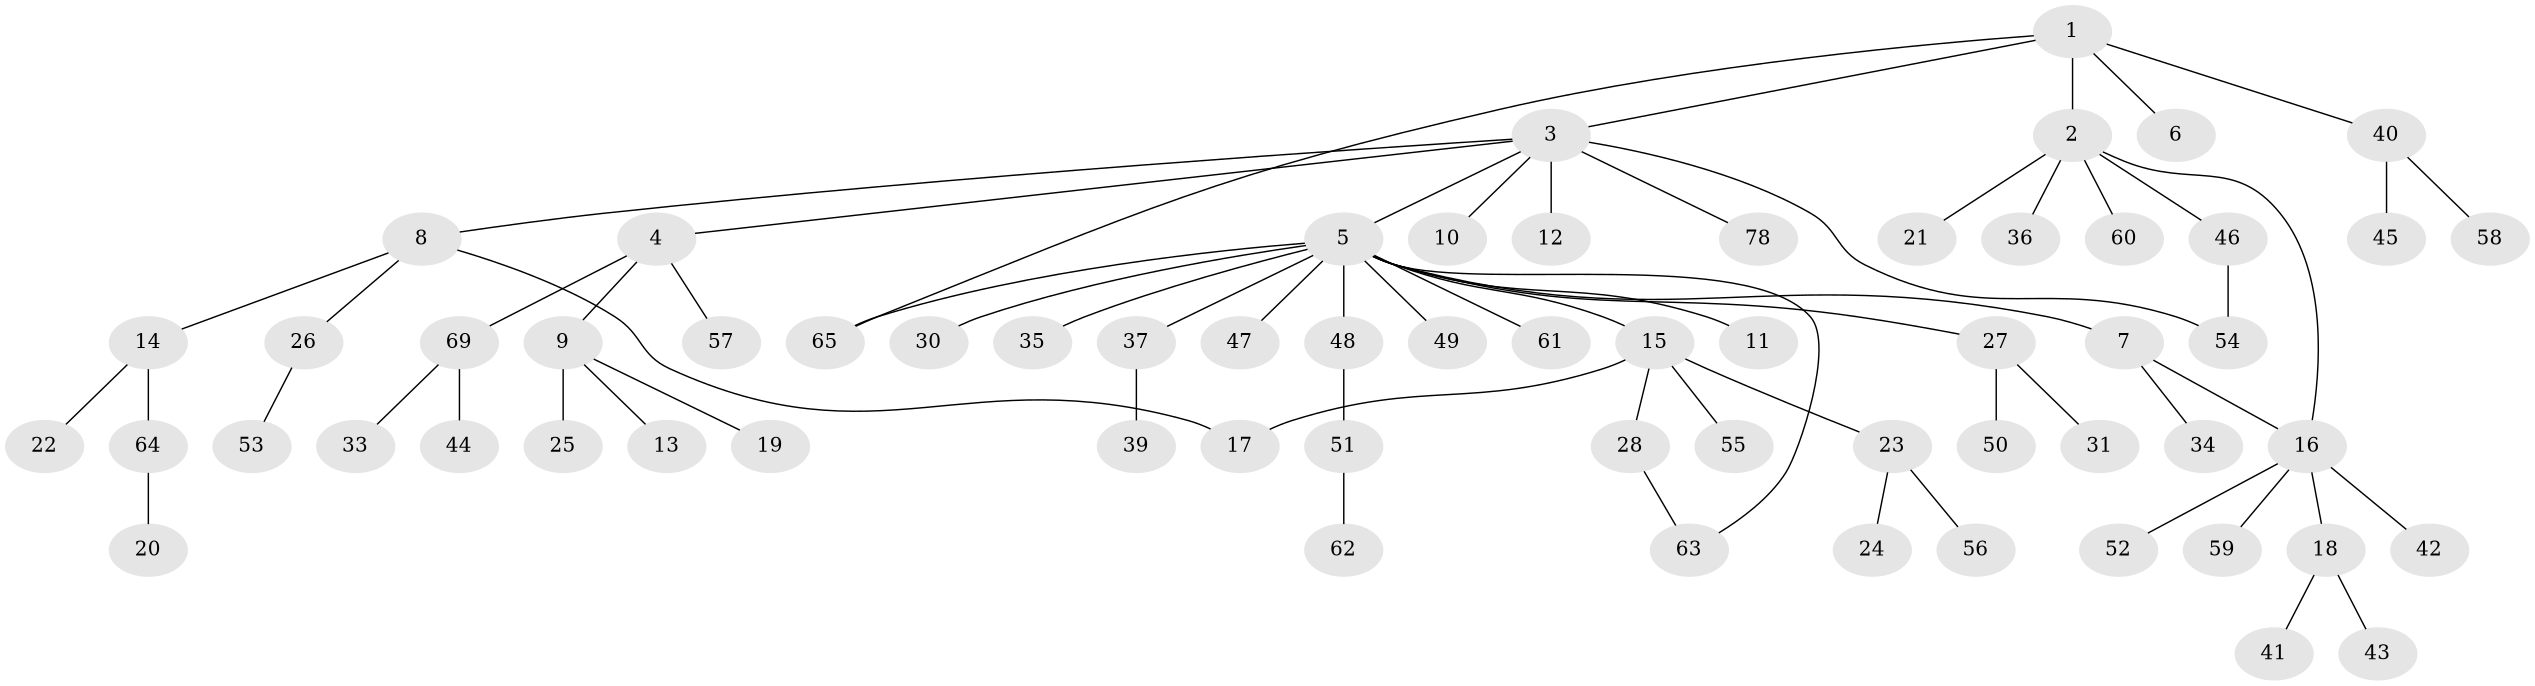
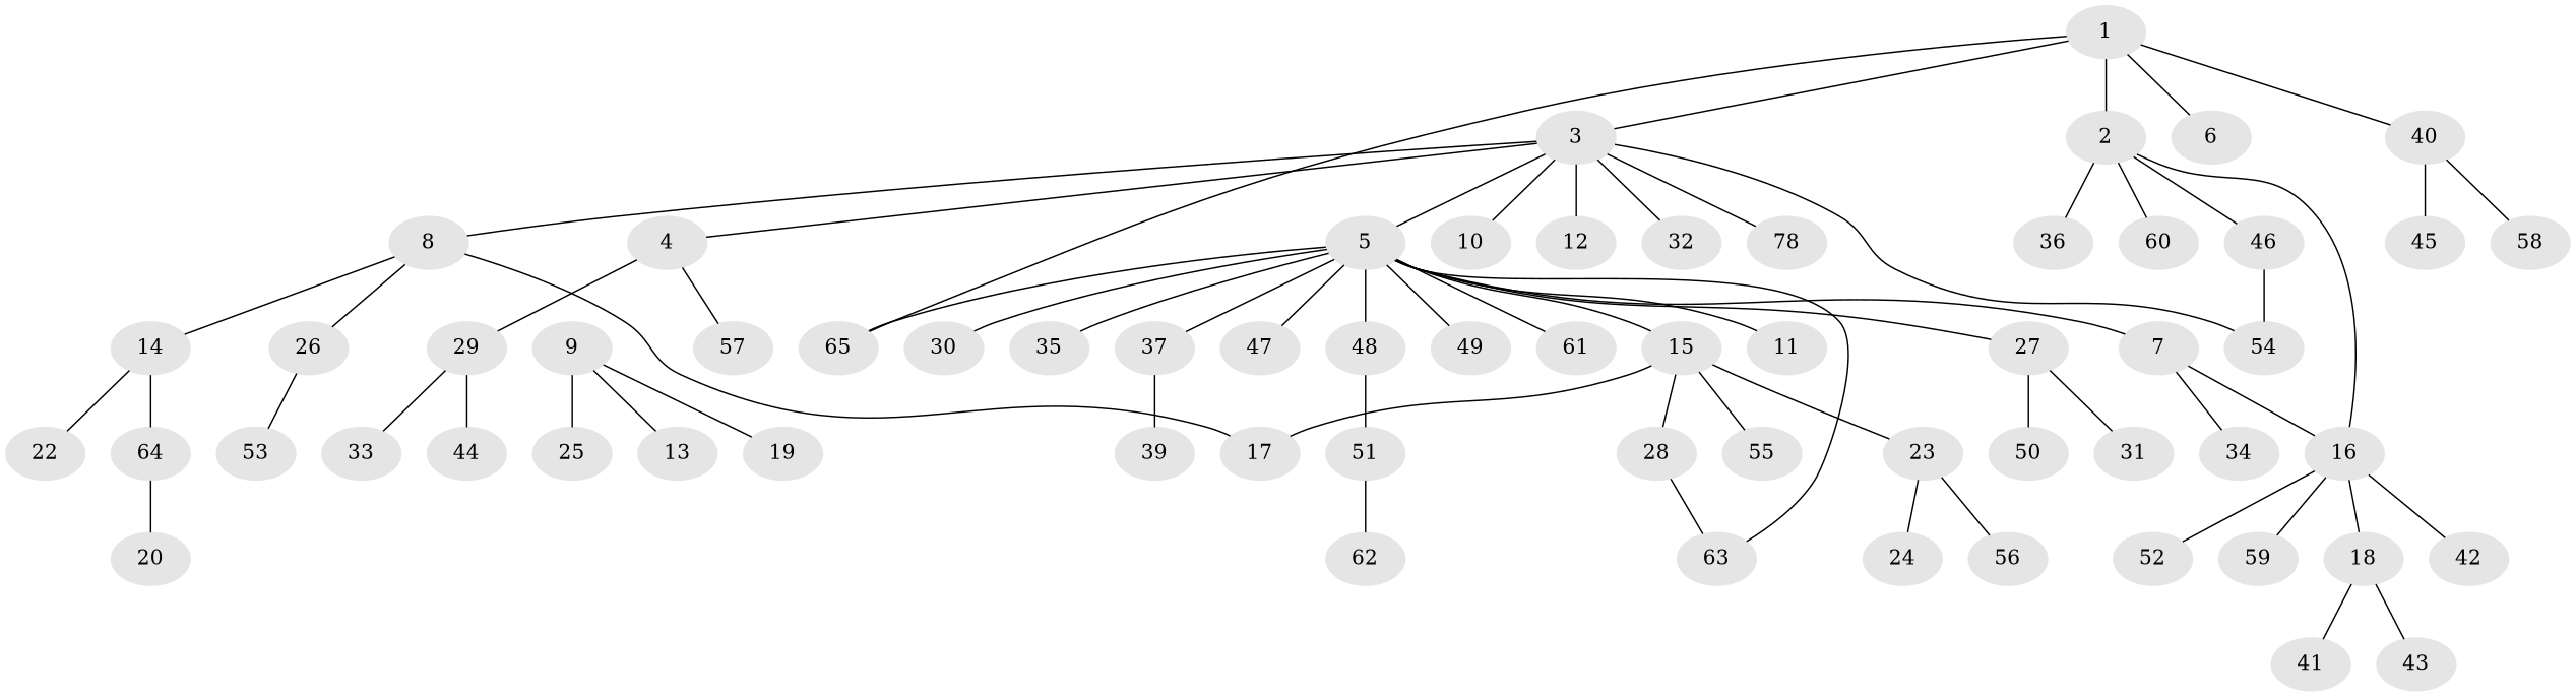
  graph {
    node [color=gray90 style=filled]
    edge [weight=1.0]
    1
    2
    3
    6
    40
    65
    16
-   21
    36
    46
    60
    4
    5
    8
    10
    12
+   32
    n18 [label=78]
    54
    45
    58
    18
    42
    52
    59
    9
-   29 [label=69]
+   29
    57
    7
    11
    15
    27
    30
    35
    37
    47
    48
    49
    61
    63
    14
    17
    26
    13
    19
    25
    33
    44
    34
    23
    28
    55
    31
    50
    39
    51
    22
    64
    53
    20
    24
    56
    41
    43
    62
    1 -- 2
    1 -- 3
    1 -- 6
    1 -- 40
    1 -- 65
    2 -- 16
-   2 -- 21
    2 -- 36
    2 -- 46
    2 -- 60
    3 -- 4
    3 -- 5
    3 -- 8
    3 -- 10
    3 -- 12
+   3 -- 32
    3 -- n18
    3 -- 54
    40 -- 45
    40 -- 58
    16 -- 18
    16 -- 42
    16 -- 52
    16 -- 59
    46 -- 54
-   4 -- 9
    4 -- 29
    4 -- 57
    5 -- 65
    5 -- 7
    5 -- 11
    5 -- 15
    5 -- 27
    5 -- 30
    5 -- 35
    5 -- 37
    5 -- 47
    5 -- 48
    5 -- 49
    5 -- 61
    5 -- 63
    8 -- 14
    8 -- 17
    8 -- 26
    18 -- 41
    18 -- 43
    9 -- 13
    9 -- 19
    9 -- 25
    29 -- 33
    29 -- 44
    7 -- 16
    7 -- 34
    15 -- 17
    15 -- 23
    15 -- 28
    15 -- 55
    27 -- 31
    27 -- 50
    37 -- 39
    48 -- 51
    14 -- 22
    14 -- 64
    26 -- 53
    23 -- 24
    23 -- 56
    28 -- 63
    51 -- 62
    64 -- 20
  }
